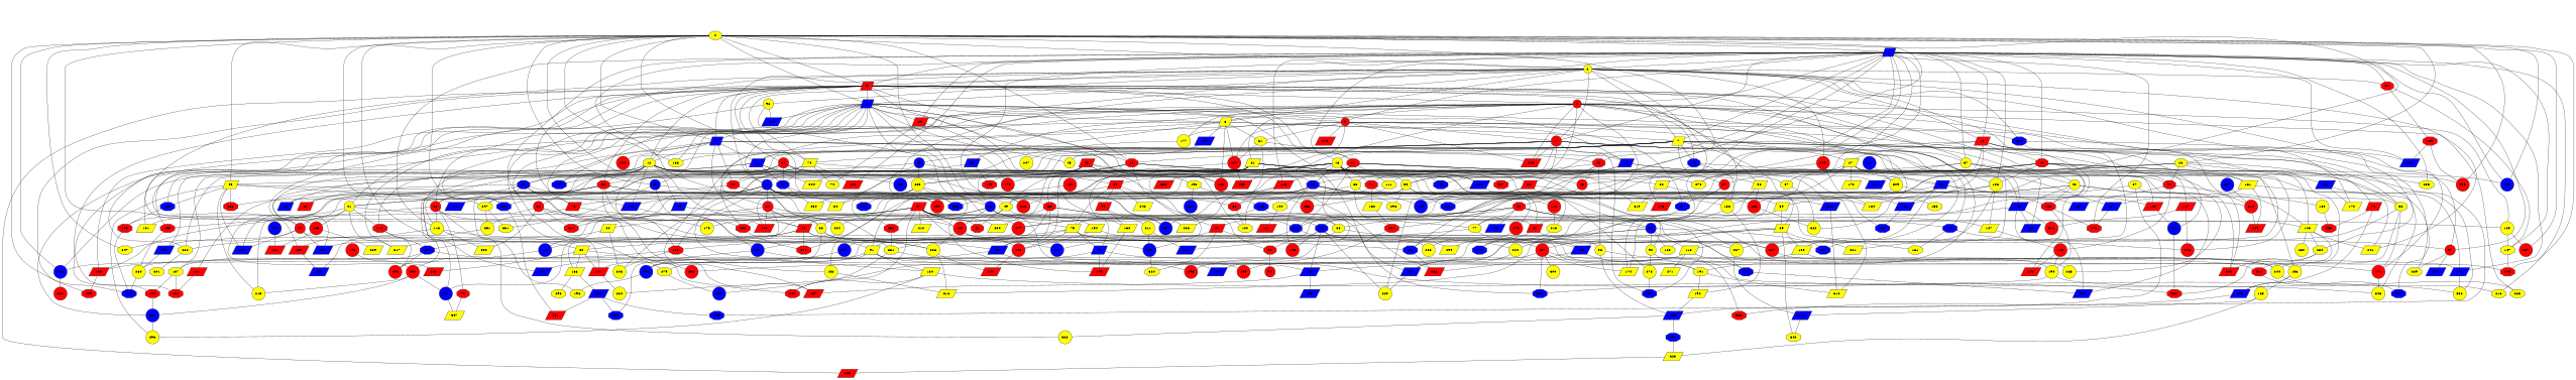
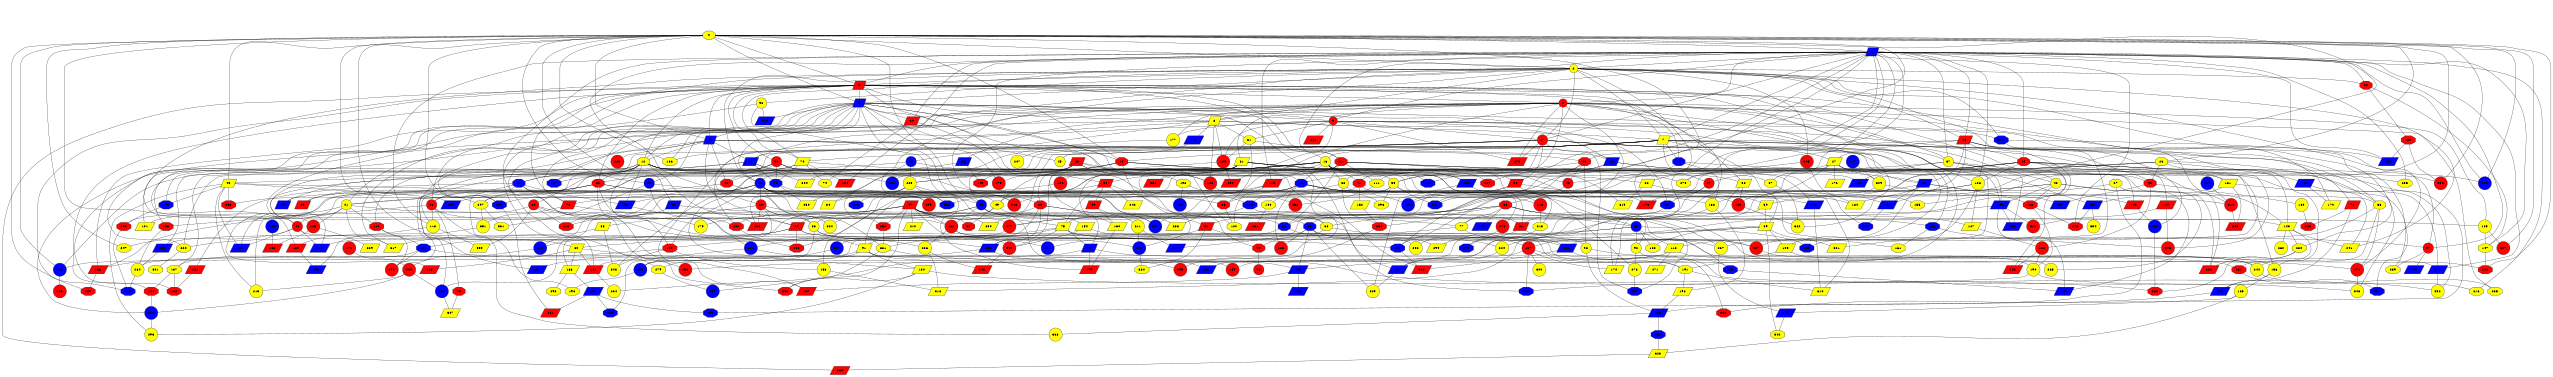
  graph {
    node [fillcolor=yellow shape=parallelogram style=filled]
    0 [shape=octagon]
    1 [fillcolor=blue]
    2 [shape=circle]
    3 [fillcolor=red]
    5 [fillcolor=blue]
    8 [fillcolor=blue]
    10 [fillcolor=red shape=octagon]
    20 [fillcolor=blue shape=circle]
    23 [shape=octagon]
    39 [fillcolor=blue shape=circle]
    40
    42 [fillcolor=blue]
    80
    84
    136 [shape=octagon]
    139 [fillcolor=red]
    142 [fillcolor=blue shape=octagon]
    150 [fillcolor=blue shape=circle]
    184
    203 [fillcolor=red shape=octagon]
    208 [fillcolor=blue shape=circle]
    239 [fillcolor=blue shape=octagon]
    247 [shape=octagon]
    282 [fillcolor=blue shape=circle]
    297 [shape=octagon]
    318 [fillcolor=blue shape=octagon]
    337 [fillcolor=red shape=circle]
    356 [fillcolor=red shape=circle]
    4 [fillcolor=red shape=circle]
    7
    9 [fillcolor=red shape=circle]
    13 [fillcolor=red]
    17 [fillcolor=red shape=circle]
    19 [fillcolor=red shape=octagon]
    21 [fillcolor=red shape=octagon]
    29 [fillcolor=red]
    37 [shape=circle]
    52 [fillcolor=red shape=octagon]
    62
    87 [shape=octagon]
    91
    97 [fillcolor=red shape=circle]
    102 [fillcolor=blue shape=octagon]
    108 [shape=circle]
    111 [shape=octagon]
    115 [fillcolor=red]
    118 [shape=circle]
    124 [fillcolor=red]
    147 [shape=octagon]
    182 [fillcolor=red shape=circle]
    216 [shape=octagon]
    234 [fillcolor=blue]
    235 [shape=octagon]
    270 [shape=octagon]
    272 [fillcolor=blue]
    276 [fillcolor=red shape=octagon]
    289 [fillcolor=blue]
    313 [fillcolor=red shape=circle]
    6
    14 [fillcolor=blue shape=circle]
    44 [fillcolor=red shape=circle]
    70
    96 [shape=circle]
    146 [fillcolor=blue]
    171 [fillcolor=red shape=circle]
    178 [fillcolor=red]
    205 [fillcolor=red shape=circle]
    218 [fillcolor=blue shape=octagon]
    241
    248 [fillcolor=red]
    280 [shape=octagon]
    299 [fillcolor=red shape=circle]
    12 [shape=octagon]
    16 [shape=circle]
    30 [fillcolor=red shape=circle]
    32 [fillcolor=red shape=octagon]
    58
    81 [fillcolor=red]
    101
    138 [fillcolor=red]
    144 [fillcolor=red shape=octagon]
    163 [fillcolor=red shape=octagon]
    170
    186 [fillcolor=blue shape=octagon]
    209 [fillcolor=red shape=octagon]
    220 [shape=octagon]
    277 [fillcolor=red shape=circle]
    333 [fillcolor=red]
    11 [fillcolor=blue]
    18 [fillcolor=blue]
    24 [fillcolor=red]
    25 [fillcolor=red shape=octagon]
    54 [fillcolor=blue]
    93 [fillcolor=red shape=octagon]
    168 [fillcolor=red shape=circle]
    223 [fillcolor=red shape=circle]
    344 [fillcolor=blue]
    45 [shape=circle]
    26 [fillcolor=red shape=circle]
    36 [fillcolor=blue shape=octagon]
    41 [shape=circle]
    76 [fillcolor=red]
    107 [fillcolor=blue shape=octagon]
    109 [fillcolor=blue]
    120 [shape=octagon]
    141 [fillcolor=red]
    164 [fillcolor=red shape=octagon]
    173 [fillcolor=red shape=circle]
    197 [fillcolor=blue shape=octagon]
    219 [fillcolor=blue]
    263 [fillcolor=blue shape=octagon]
    279 [shape=octagon]
    314 [fillcolor=red shape=circle]
    213 [shape=octagon]
    225 [shape=circle]
    262 [fillcolor=blue]
    286 [fillcolor=blue shape=circle]
    51 [fillcolor=red]
    143
    175 [shape=circle]
    33 [shape=octagon]
    55 [shape=circle]
    90 [fillcolor=red shape=octagon]
    116 [fillcolor=blue]
    193 [fillcolor=red shape=circle]
    254 [fillcolor=red shape=octagon]
    122 [fillcolor=red shape=circle]
    100 [fillcolor=red]
    331 [shape=octagon]
    199 [fillcolor=blue shape=octagon]
    249 [fillcolor=blue]
    63 [fillcolor=red shape=octagon]
    194 [fillcolor=blue]
    215 [shape=circle]
    283 [fillcolor=red shape=octagon]
    293 [shape=circle]
    221 [fillcolor=blue shape=circle]
    68 [shape=octagon]
    256 [fillcolor=red shape=circle]
    166
    228 [fillcolor=red]
    355 [fillcolor=blue]
    261 [fillcolor=red]
    320 [fillcolor=red shape=circle]
    351 [shape=circle]
    15 [fillcolor=blue shape=octagon]
    31
    35 [fillcolor=blue]
    48 [shape=circle]
    71 [fillcolor=red shape=octagon]
    72 [fillcolor=red]
    125 [shape=circle]
    135 [fillcolor=red shape=octagon]
    177 [shape=circle]
    275 [fillcolor=red]
    285 [shape=octagon]
    307 [fillcolor=blue shape=circle]
    317
    321
    322 [shape=circle]
    22 [fillcolor=blue shape=octagon]
    57 [fillcolor=red shape=circle]
    69
    104 [fillcolor=blue shape=octagon]
    117 [fillcolor=red]
    156 [shape=circle]
    202 [fillcolor=red shape=octagon]
    343 [shape=circle]
    61 [shape=octagon]
    129 [fillcolor=red shape=circle]
    60 [fillcolor=red shape=circle]
    167 [fillcolor=blue]
    200 [fillcolor=blue shape=circle]
    212 [fillcolor=red]
    233 [fillcolor=red]
    27
    28 [fillcolor=blue]
    131
    251 [fillcolor=blue shape=octagon]
    268 [fillcolor=blue]
    38 [shape=circle]
    56 [fillcolor=red]
    103
    148 [fillcolor=blue]
    187 [fillcolor=red]
    230
    326 [fillcolor=red]
    46 [fillcolor=red shape=circle]
    85 [fillcolor=blue shape=circle]
    246 [fillcolor=red shape=circle]
    274 [fillcolor=blue shape=octagon]
    292 [fillcolor=blue shape=octagon]
    49 [shape=octagon]
    34 [fillcolor=red]
    88 [fillcolor=blue shape=octagon]
    319
    348 [shape=circle]
    74 [shape=octagon]
    114 [fillcolor=blue]
    183 [fillcolor=blue]
    255 [fillcolor=blue shape=octagon]
    267 [shape=circle]
    169 [fillcolor=red shape=octagon]
    325 [fillcolor=blue shape=octagon]
    352 [shape=circle]
    130
    195 [fillcolor=blue shape=circle]
    284 [shape=circle]
    269 [shape=octagon]
    308 [fillcolor=blue]
    336 [fillcolor=red]
    127
    119 [fillcolor=blue shape=circle]
    222 [fillcolor=blue shape=octagon]
    258 [fillcolor=red shape=circle]
    288
    226 [shape=circle]
    350
    306 [fillcolor=blue]
    232 [shape=circle]
    329 [shape=circle]
    53 [fillcolor=blue shape=circle]
    189 [fillcolor=blue]
    191 [shape=octagon]
    266 [fillcolor=blue shape=circle]
    133 [fillcolor=red shape=octagon]
    82 [fillcolor=red shape=octagon]
    214 [fillcolor=red shape=octagon]
    n229 [label=881 shape=octagon]
    290 [fillcolor=red shape=octagon]
    305 [fillcolor=blue]
    339 [fillcolor=blue]
    78 [fillcolor=blue shape=octagon]
    89 [fillcolor=red]
    123 [fillcolor=red shape=circle]
    179 [fillcolor=red]
    151 [fillcolor=blue shape=circle]
    360 [fillcolor=red shape=octagon]
    64 [fillcolor=red shape=circle]
    92 [shape=circle]
    245 [fillcolor=blue]
    94 [fillcolor=red shape=octagon]
    113 [fillcolor=red shape=circle]
    126 [fillcolor=red shape=circle]
    149 [fillcolor=red]
    160
    332 [fillcolor=red]
    110 [fillcolor=red shape=octagon]
    196 [shape=octagon]
    66 [fillcolor=red shape=octagon]
    174
    227 [fillcolor=red shape=circle]
    190 [shape=circle]
    301 [shape=octagon]
    50 [fillcolor=blue shape=octagon]
    188 [shape=circle]
    238 [fillcolor=blue shape=circle]
    327 [fillcolor=red shape=octagon]
    158 [fillcolor=blue]
    145 [fillcolor=red shape=octagon]
    349 [fillcolor=blue]
    152
    310
    206 [fillcolor=blue]
    328 [fillcolor=red shape=octagon]
    304
    98 [shape=circle]
    244 [shape=circle]
    303 [fillcolor=red shape=octagon]
    312 [fillcolor=blue]
    341 [fillcolor=blue shape=octagon]
    298 [shape=octagon]
    137 [shape=octagon]
    273 [shape=circle]
    357 [fillcolor=blue shape=octagon]
    207 [shape=circle]
    192
    121 [fillcolor=red]
    243 [fillcolor=red shape=octagon]
    77 [shape=octagon]
    128 [shape=octagon]
    157 [fillcolor=red shape=circle]
    342 [shape=octagon]
    161 [shape=octagon]
    311 [fillcolor=red shape=circle]
    165 [shape=circle]
    73 [fillcolor=red shape=octagon]
    338 [shape=circle]
    59
    140 [shape=octagon]
    155 [shape=octagon]
    185 [fillcolor=red shape=circle]
    86 [shape=circle]
    335 [fillcolor=blue]
    264 [shape=circle]
    330 [fillcolor=blue]
    359 [fillcolor=blue shape=circle]
    345 [fillcolor=red]
    83
    324 [shape=circle]
+   354 [shape=circle]
    252 [fillcolor=red shape=octagon]
    302 [fillcolor=blue shape=octagon]
    287 [fillcolor=blue]
    334 [shape=octagon]
    250
    153 [shape=circle]
    278 [fillcolor=red shape=circle]
    201 [fillcolor=blue shape=circle]
    132 [fillcolor=red shape=circle]
    180 [shape=circle]
    346 [fillcolor=blue shape=octagon]
    172
    309 [shape=circle]
    112
    295 [fillcolor=red shape=circle]
    316
    65 [fillcolor=red shape=octagon]
    95 [fillcolor=red shape=circle]
    224 [shape=circle]
    294
    231 [fillcolor=red shape=octagon]
    260 [shape=circle]
    75
    99 [fillcolor=red]
    242
    347
    236 [fillcolor=blue]
    340 [fillcolor=red]
    67 [shape=octagon]
    265 [shape=circle]
    159 [fillcolor=red shape=circle]
    271
    134 [fillcolor=blue shape=octagon]
    79 [fillcolor=blue]
    240 [fillcolor=red shape=circle]
    211 [shape=circle]
    181 [fillcolor=red]
    315 [fillcolor=blue]
    162 [fillcolor=red]
    229
    257 [fillcolor=blue shape=circle]
    43 [fillcolor=red]
    198 [shape=octagon]
    259 [fillcolor=blue shape=circle]
    105 [fillcolor=blue]
    47 [fillcolor=red]
    154
    210
    353 [fillcolor=red shape=octagon]
    253 [fillcolor=blue]
    296 [shape=octagon]
    358 [fillcolor=blue shape=octagon]
    291 [fillcolor=blue shape=octagon]
    204 [fillcolor=red shape=circle]
    300 [shape=circle]
    106 [fillcolor=blue shape=circle]
    323
    176 [fillcolor=red shape=circle]
    217 [fillcolor=blue shape=circle]
    237 [fillcolor=blue shape=circle]
    0 -- 1
    0 -- 2
    0 -- 3
    0 -- 5
    0 -- 8
    0 -- 10
    0 -- 20
    0 -- 23
    0 -- 39
    0 -- 40
    0 -- 42
    0 -- 80
-   0 -- 84
+   0 -- 155
    0 -- 136
    0 -- 139
    0 -- 142
    0 -- 150
    0 -- 184
    0 -- 203
    0 -- 208
    0 -- 239
    0 -- 247
    0 -- 282
    0 -- 297
    0 -- 318
    0 -- 337
    0 -- 356
    1 -- 2
    1 -- 3
    1 -- 208
    1 -- 4
    1 -- 7
    1 -- 9
    1 -- 13
    1 -- 17
    1 -- 19
    1 -- 21
    1 -- 29
    1 -- 37
    1 -- 52
    1 -- 62
    1 -- 87
    1 -- 91
    1 -- 97
    1 -- 102
    1 -- 108
    1 -- 111
    1 -- 115
    1 -- 118
    1 -- 124
    1 -- 147
    1 -- 182
    1 -- 216
    1 -- 234
    1 -- 235
    1 -- 270
    1 -- 272
    1 -- 276
    1 -- 289
    1 -- 313
    2 -- 3
    2 -- 8
    2 -- 7
    2 -- 13
    2 -- 17
    2 -- 29
    2 -- 52
    2 -- 6
    2 -- 14
    2 -- 44
    2 -- 70
    2 -- 96
    2 -- 146
    2 -- 171
    2 -- 178
    2 -- 205
    2 -- 218
    2 -- 241
    2 -- 248
    2 -- 280
    2 -- 299
    3 -- 5
    3 -- 8
    3 -- 4
    3 -- 21
    3 -- 37
    3 -- 108
    3 -- 6
    3 -- 70
    3 -- 12
    3 -- 16
    3 -- 30
    3 -- 32
    3 -- 58
    3 -- 81
    3 -- 101
    3 -- 138
    3 -- 144
    3 -- 163
    3 -- 170
    3 -- 186
    3 -- 209
    3 -- 220
    3 -- 277
    3 -- 333
    5 -- 12
    5 -- 11
    5 -- 18
    5 -- 24
    5 -- 25
    5 -- 54
    5 -- 93
    5 -- 168
    5 -- 223
    5 -- 344
    8 -- 10
    8 -- 136
    8 -- 239
    8 -- 9
    8 -- 29
    8 -- 12
    8 -- 45
    8 -- 26
    8 -- 36
    8 -- 41
    8 -- 76
    8 -- 107
    8 -- 109
    8 -- 120
    8 -- 141
    8 -- 164
    8 -- 173
    8 -- 197
    8 -- 219
    8 -- 263
    8 -- 279
    8 -- 314
    10 -- 356
    10 -- 14
    10 -- 107
    10 -- 213
    10 -- 225
    10 -- 262
    10 -- 286
    20 -- 182
    20 -- 81
    20 -- 24
    20 -- 51
    20 -- 143
    20 -- 175
    23 -- 143
    23 -- 33
    23 -- 55
    23 -- 90
    23 -- 116
    23 -- 193
    23 -- 254
    39 -- 122
    39 -- 100
    39 -- 331
    40 -- 199
    40 -- 249
    40 -- 63
    40 -- 194
    40 -- 215
    40 -- 283
    40 -- 293
    42 -- 221
    42 -- 68
    80 -- 141
    80 -- 256
    80 -- 166
    80 -- 228
    139 -- 355
    239 -- 261
    282 -- 320
    297 -- 331
    297 -- 351
    4 -- 5
    4 -- 39
    4 -- 37
    4 -- 102
    4 -- 6
    4 -- 14
    4 -- 15
    4 -- 31
    4 -- 35
    4 -- 48
    4 -- 71
    4 -- 72
    4 -- 125
    4 -- 135
    4 -- 177
    4 -- 275
    4 -- 285
    4 -- 307
    4 -- 317
    4 -- 321
    4 -- 322
    7 -- 10
    7 -- 70
    7 -- 16
    7 -- 11
    7 -- 45
    7 -- 33
    7 -- 15
    7 -- 22
    7 -- 57
    7 -- 69
    7 -- 104
    7 -- 117
    7 -- 156
    7 -- 202
    7 -- 343
    9 -- 17
    9 -- 218
    9 -- 18
    9 -- 177
    9 -- 275
    9 -- 61
    9 -- 129
    9 -- 60
    9 -- 167
    9 -- 200
    9 -- 212
    9 -- 233
    13 -- 19
    13 -- 97
    13 -- 25
    13 -- 27
    13 -- 28
    13 -- 131
    13 -- 251
    13 -- 268
    17 -- 20
    17 -- 136
    17 -- 18
    17 -- 225
    17 -- 275
    17 -- 27
    17 -- 28
    17 -- 38
    17 -- 56
    17 -- 103
    17 -- 148
    17 -- 187
    17 -- 230
    19 -- 108
    19 -- 235
    19 -- 36
    19 -- 90
    19 -- 57
    19 -- 326
    19 -- 46
    19 -- 85
    19 -- 246
    19 -- 274
    19 -- 292
    21 -- 111
    21 -- 32
    21 -- 131
    21 -- 56
    21 -- 148
    21 -- 49
    21 -- 34
    21 -- 88
    21 -- 319
    21 -- 348
    29 -- 34
    29 -- 74
    37 -- 48
    37 -- 114
    37 -- 183
    37 -- 255
    37 -- 267
    52 -- 147
    52 -- 169
    62 -- 319
    62 -- 325
    87 -- 322
    91 -- 203
    91 -- 352
    91 -- 130
    91 -- 195
    91 -- 284
    97 -- 269
    97 -- 308
    102 -- 336
    108 -- 178
    108 -- 127
    108 -- 119
    108 -- 222
    111 -- 258
    115 -- 297
    115 -- 120
    115 -- 288
    118 -- 139
-   118 -- 226
    118 -- 350
    147 -- 203
    182 -- 226
    182 -- 306
    182 -- 232
    272 -- 352
    289 -- 329
    6 -- 7
    6 -- 11
    6 -- 168
    6 -- 61
    6 -- 129
    6 -- 53
    6 -- 189
    6 -- 191
    6 -- 266
    14 -- 20
    14 -- 289
    14 -- 33
    14 -- 249
    14 -- 60
    14 -- 49
    14 -- 133
    14 -- 82
    14 -- 214
    14 -- n229
    14 -- 290
    14 -- 305
    44 -- 247
    44 -- 249
    44 -- 191
    44 -- 339
    70 -- 87
    70 -- 124
    70 -- 74
    70 -- 339
    70 -- 78
    70 -- 89
    96 -- 219
    96 -- 123
    96 -- 179
    146 -- 151
    171 -- 343
    205 -- 270
    205 -- 268
    218 -- 234
    218 -- 306
    280 -- 326
    280 -- 360
    12 -- 62
    12 -- 146
    12 -- 32
    12 -- 81
    12 -- 24
    12 -- 107
    12 -- 55
    12 -- 90
    12 -- 199
    12 -- 22
    12 -- 326
    12 -- 133
    12 -- 64
    12 -- 92
    12 -- 245
    16 -- 115
    16 -- 58
    16 -- 220
    16 -- 26
    16 -- 36
    16 -- 262
    16 -- 71
    16 -- 38
    16 -- 46
    16 -- 94
    16 -- 113
    16 -- 126
    16 -- 149
    16 -- 160
    16 -- 332
    30 -- 142
    30 -- 282
    30 -- 93
    30 -- 307
    30 -- 85
    30 -- 78
    30 -- 110
    30 -- 196
    32 -- 184
    32 -- 54
    32 -- 41
    32 -- 202
    32 -- 187
    32 -- 89
    32 -- 66
    58 -- 122
    58 -- 174
    81 -- 232
    81 -- 227
    138 -- 209
    144 -- 266
    163 -- 276
    163 -- 190
    186 -- 277
    186 -- 267
    220 -- 301
    277 -- 339
    11 -- 40
    11 -- 118
    11 -- 78
    11 -- 238
    11 -- 304
    18 -- 55
    18 -- 156
    18 -- 28
    18 -- 327
    24 -- 220
    24 -- 317
    24 -- 98
    24 -- 244
    24 -- 303
    25 -- 313
    25 -- 46
    25 -- 98
    25 -- 312
    25 -- 341
    93 -- 228
    93 -- 113
    168 -- 298
    26 -- 118
    26 -- 135
    26 -- 226
    26 -- 73
    26 -- 338
    36 -- 84
    36 -- 150
    36 -- 41
    36 -- 100
    36 -- 188
    36 -- 59
    36 -- 140
    36 -- 155
    36 -- 185
    41 -- 44
    41 -- 101
    41 -- 317
    41 -- 123
    41 -- 110
    41 -- 50
    76 -- 351
    76 -- 86
    109 -- 187
    109 -- 335
    141 -- 264
    197 -- 330
    279 -- 359
    314 -- 345
    213 -- 274
    225 -- 313
    225 -- 283
    225 -- 255
    225 -- 252
    225 -- 302
    262 -- 329
    262 -- 287
    286 -- 334
    51 -- 80
    51 -- 334
    51 -- 294
    143 -- 241
    143 -- 280
    143 -- 231
    143 -- 260
    33 -- 171
    33 -- 227
    33 -- 244
    55 -- 66
    55 -- 341
    55 -- 298
    55 -- 153
    55 -- 278
    90 -- 287
    90 -- 132
    90 -- 180
    116 -- 272
    116 -- 170
    254 -- 295
    122 -- 322
    199 -- 290
    63 -- 138
    63 -- 307
    63 -- 288
    63 -- 151
    63 -- 158
    221 -- 347
    68 -- 97
    68 -- 257
    166 -- 253
    166 -- 296
    351 -- 355
    15 -- 208
    15 -- 50
    15 -- 188
    31 -- 184
    31 -- 44
    31 -- 93
    31 -- 63
    31 -- 256
    31 -- 49
    31 -- 114
    31 -- 305
    31 -- 238
    31 -- 327
    31 -- 158
    35 -- 130
    35 -- 145
    48 -- 239
    48 -- 163
    48 -- 51
    48 -- 143
    48 -- 148
    48 -- 349
    71 -- 146
    71 -- 152
    71 -- 310
    72 -- 206
    72 -- 328
    125 -- 337
    125 -- 147
    135 -- 284
    177 -- 304
    22 -- 299
    22 -- 26
    22 -- 76
    22 -- 221
    22 -- 121
    22 -- 243
    57 -- 197
    57 -- 77
    69 -- 321
    69 -- 103
    69 -- 119
    69 -- 128
    69 -- 157
    69 -- 342
    104 -- 246
    104 -- 161
    117 -- 246
    117 -- 311
    156 -- 206
    156 -- 165
    202 -- 303
    61 -- 129
    61 -- 66
    61 -- 357
    129 -- 173
    129 -- 233
    60 -- 100
    60 -- 166
    60 -- 125
    60 -- 86
    60 -- 83
    60 -- 324
    167 -- 276
+   167 -- 354
    200 -- 360
    27 -- 241
    27 -- 122
    27 -- 88
    27 -- 352
    27 -- 188
    27 -- 172
    27 -- 309
    28 -- 163
    28 -- 268
    28 -- 149
    28 -- 303
    28 -- 59
    28 -- 112
    131 -- 167
    131 -- 269
    131 -- 345
    268 -- 325
    38 -- 254
    38 -- 194
    38 -- 161
    56 -- 150
    56 -- 91
    56 -- 178
    56 -- 357
    103 -- 109
    103 -- 156
    148 -- 183
    148 -- 349
    148 -- 311
    148 -- 224
    46 -- 65
    85 -- 91
    85 -- 222
    85 -- 92
    85 -- 128
    85 -- 264
    85 -- 112
    49 -- 88
    49 -- 82
    49 -- 86
    34 -- 76
    34 -- 77
    34 -- 75
    34 -- 99
    34 -- 242
    88 -- 201
    88 -- 224
    267 -- 315
    169 -- 356
    169 -- 234
    130 -- 293
    130 -- 360
    130 -- 243
    195 -- 196
    284 -- 318
    127 -- 132
    119 -- 204
    226 -- 316
    226 -- 340
    306 -- 343
    306 -- 336
    53 -- 84
    53 -- 225
    53 -- 137
    53 -- 273
    189 -- 207
    191 -- 310
    191 -- 192
    266 -- 293
    133 -- 138
    133 -- 348
    133 -- 153
    n229 -- 359
    n229 -- 295
    290 -- 318
    305 -- 310
    78 -- 255
    78 -- 250
    123 -- 162
    123 -- 229
    151 -- 159
    151 -- 358
    64 -- 175
    64 -- 215
    64 -- 350
    64 -- 214
    64 -- 201
    92 -- 273
    92 -- 346
    245 -- 284
    94 -- 95
    113 -- 213
    126 -- 324
    149 -- 200
    160 -- 179
    110 -- 193
    110 -- 134
    66 -- 120
    227 -- 244
    190 -- 216
    190 -- 263
    50 -- 109
    50 -- 306
    50 -- 329
    50 -- 94
    50 -- 227
    50 -- 185
    188 -- 192
    188 -- 316
    158 -- 279
    158 -- 330
    152 -- 254
    206 -- 353
    98 -- 231
    98 -- 236
    244 -- 285
    137 -- 144
    137 -- 164
    273 -- 357
    192 -- 236
    121 -- 164
    77 -- 267
    77 -- 195
    157 -- 282
    157 -- 171
    157 -- 263
    157 -- 174
    157 -- 300
    165 -- 315
    165 -- 323
    73 -- 347
    59 -- 69
    59 -- 174
    140 -- 181
    86 -- 195
    86 -- 158
    86 -- 240
    83 -- 348
    83 -- 245
    252 -- n229
    153 -- 316
    278 -- 294
    132 -- 248
    132 -- 190
    180 -- 328
    346 -- 349
    309 -- 314
    309 -- 341
    112 -- 265
    112 -- 159
    112 -- 271
    65 -- 277
    65 -- 68
    65 -- 85
    65 -- 127
    65 -- 190
    65 -- 77
    65 -- 75
    65 -- 105
    224 -- 289
    231 -- 251
    75 -- 102
    75 -- 133
    75 -- n229
    75 -- 157
    75 -- 79
    75 -- 240
    99 -- 160
    99 -- 211
    236 -- 338
    236 -- 291
    67 -- 186
    67 -- 236
    67 -- 265
    134 -- 272
    134 -- 193
    134 -- 137
    79 -- 141
    79 -- 191
    79 -- 179
    240 -- 340
    211 -- 286
    211 -- 312
    315 -- 342
    257 -- 344
    43 -- 297
    43 -- 270
    43 -- 168
    43 -- 336
    43 -- 145
    43 -- 250
    43 -- 79
    43 -- 198
    198 -- 258
    198 -- 259
    47 -- 182
    47 -- 286
    47 -- 68
    47 -- 104
    47 -- 202
    47 -- 230
    47 -- 214
    47 -- 243
    47 -- 252
    47 -- 346
    47 -- 75
    47 -- 134
    47 -- 154
    47 -- 210
    154 -- 240
    154 -- 353
    253 -- 261
    253 -- 292
    253 -- 358
    291 -- 323
    204 -- 215
    204 -- 221
    204 -- 266
    106 -- 162
    323 -- 333
    176 -- 204
    217 -- 309
    237 -- 314
  }
